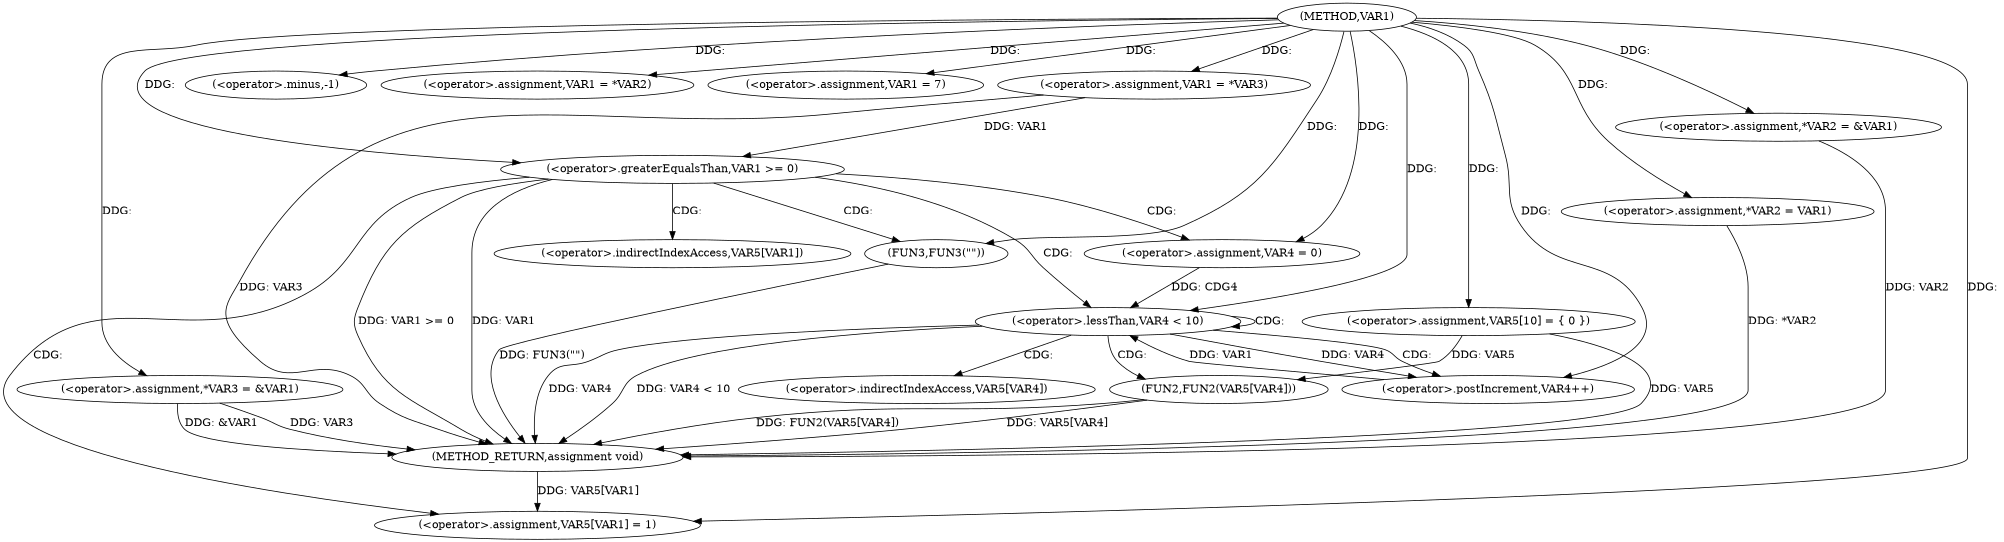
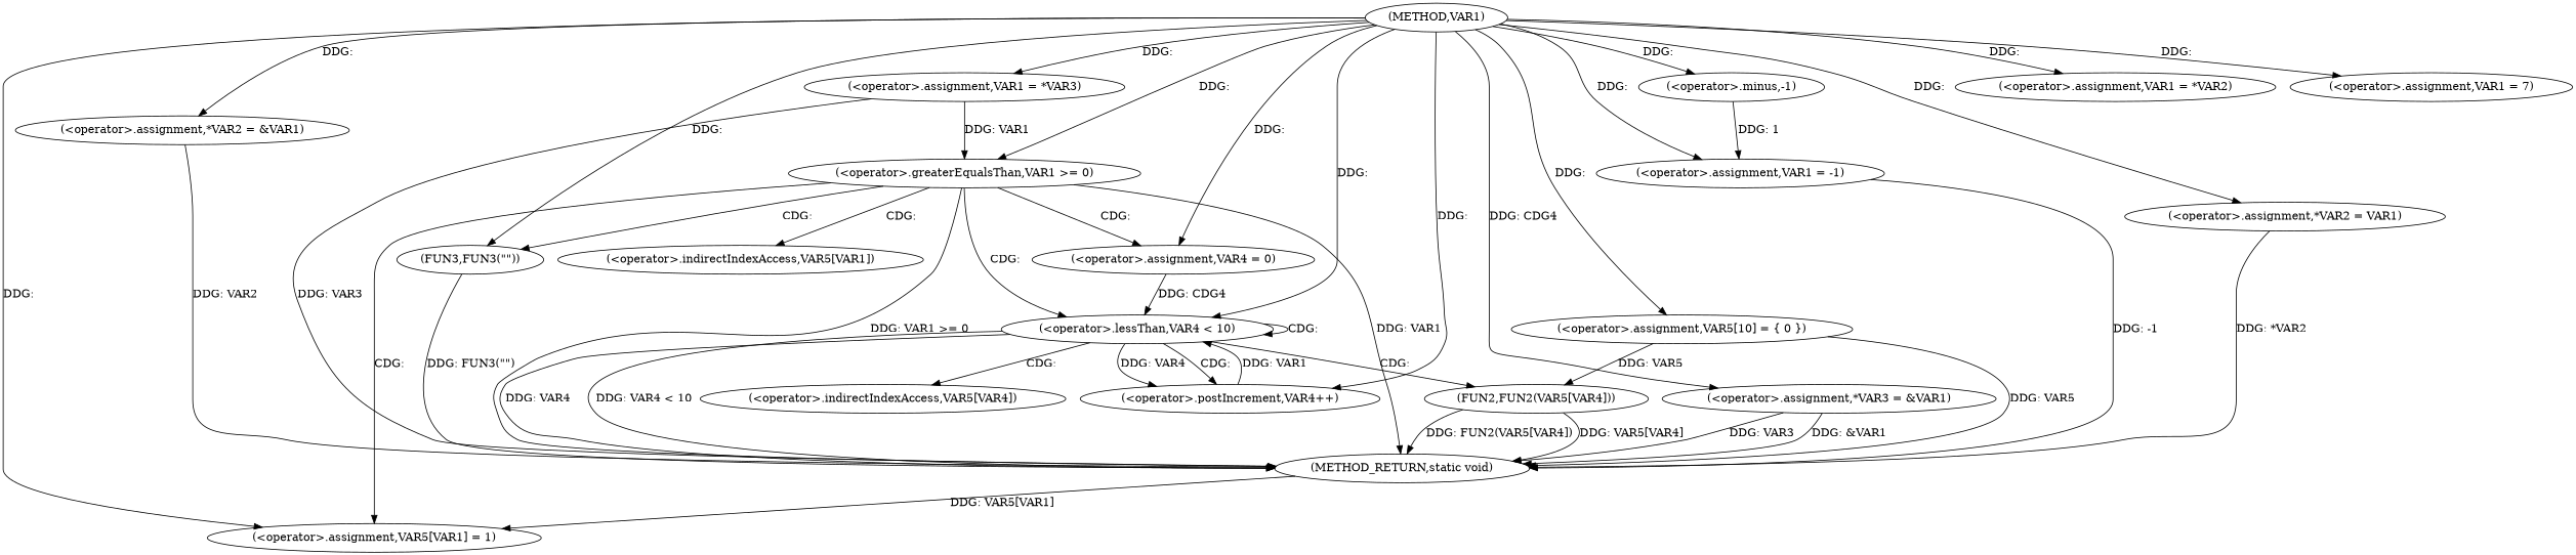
  digraph {
    n1 [label="(METHOD,VAR1)"]
    n2 [label="(<operator>.assignment,*VAR2 = &VAR1)"]
    n3 [label="(<operator>.assignment,*VAR3 = &VAR1)"]
+   n4 [label="(<operator>.assignment,VAR1 = -1)"]
    n5 [label="(<operator>.minus,-1)"]
    n6 [label="(<operator>.assignment,VAR1 = *VAR2)"]
    n7 [label="(<operator>.assignment,VAR1 = 7)"]
    n8 [label="(<operator>.assignment,*VAR2 = VAR1)"]
    n9 [label="(<operator>.assignment,VAR1 = *VAR3)"]
    n10 [label="(<operator>.assignment,VAR5[10] = { 0 })"]
    n11 [label="(<operator>.greaterEqualsThan,VAR1 >= 0)"]
    n12 [label="(<operator>.assignment,VAR5[VAR1] = 1)"]
    n13 [label="(<operator>.assignment,VAR4 = 0)"]
    n14 [label="(<operator>.lessThan,VAR4 < 10)"]
    n15 [label="(<operator>.postIncrement,VAR4++)"]
    n16 [label="(FUN3,FUN3(\"\"))"]
-   n17 [label="(METHOD_RETURN,assignment void)"]
+   n17 [label="(METHOD_RETURN,static void)"]
    n18 [label="(FUN2,FUN2(VAR5[VAR4]))"]
    n19 [label="(<operator>.indirectIndexAccess,VAR5[VAR1])"]
    n20 [label="(<operator>.indirectIndexAccess,VAR5[VAR4])"]
    n1 -> n2 [label="DDG: "]
-   n1 -> n3 [label="DDG: "]
+   n1 -> n3 [label="DDG: CDG4"]
+   n1 -> n4 [label="DDG: "]
    n1 -> n5 [label="DDG: "]
    n1 -> n6 [label="DDG: "]
    n1 -> n7 [label="DDG: "]
    n1 -> n8 [label="DDG: "]
    n1 -> n9 [label="DDG: "]
    n1 -> n10 [label="DDG: "]
    n1 -> n11 [label="DDG: "]
    n1 -> n12 [label="DDG: "]
    n1 -> n13 [label="DDG: "]
    n1 -> n14 [label="DDG: "]
    n1 -> n15 [label="DDG: "]
    n1 -> n16 [label="DDG: "]
    n2 -> n17 [label="DDG: VAR2"]
    n3 -> n17 [label="DDG: VAR3"]
    n3 -> n17 [label="DDG: &VAR1"]
+   n4 -> n17 [label="DDG: -1"]
+   n5 -> n4 [label="DDG: 1"]
    n8 -> n17 [label="DDG: *VAR2"]
    n9 -> n11 [label="DDG: VAR1"]
    n9 -> n17 [label="DDG: VAR3"]
    n10 -> n17 [label="DDG: VAR5"]
    n10 -> n18 [label="DDG: VAR5"]
    n11 -> n12 [label="CDG: "]
    n11 -> n13 [label="CDG: "]
    n11 -> n14 [label="CDG: "]
    n11 -> n16 [label="CDG: "]
    n11 -> n17 [label="DDG: VAR1 >= 0"]
    n11 -> n17 [label="DDG: VAR1"]
    n11 -> n19 [label="CDG: "]
    n13 -> n14 [label="DDG: CDG4"]
    n14 -> n14 [label="CDG: "]
    n14 -> n15 [label="DDG: VAR4"]
    n14 -> n15 [label="CDG: "]
    n14 -> n17 [label="DDG: VAR4"]
    n14 -> n17 [label="DDG: VAR4 < 10"]
    n14 -> n18 [label="CDG: "]
    n14 -> n20 [label="CDG: "]
    n15 -> n14 [label="DDG: VAR1"]
    n16 -> n17 [label="DDG: FUN3(\"\")"]
    n17 -> n12 [label="DDG: VAR5[VAR1]"]
    n18 -> n17 [label="DDG: VAR5[VAR4]"]
    n18 -> n17 [label="DDG: FUN2(VAR5[VAR4])"]
  }
